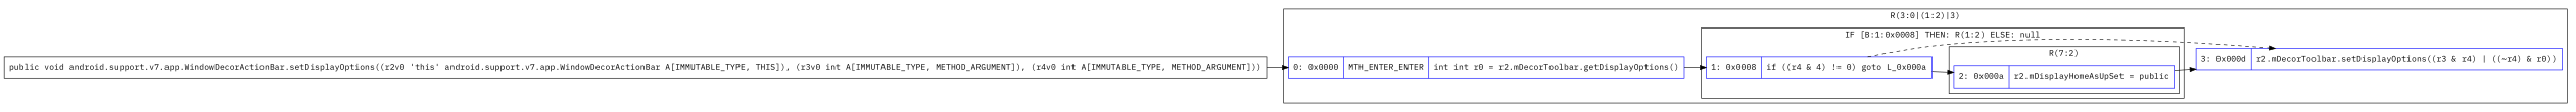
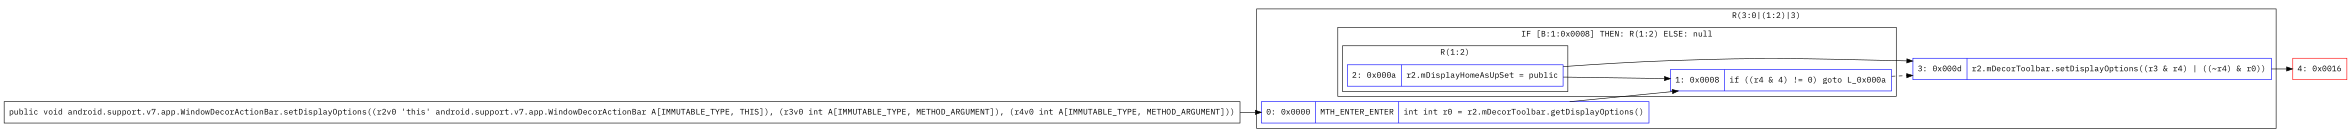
  digraph {
    fontname="IBM Plex Mono"
    rankdir=LR
    node [color=blue fontname="IBM Plex Mono" shape=record]
    edge [fontname="IBM Plex Mono"]
    n1 [label="{2\:\ 0x000a|r2.mDisplayHomeAsUpSet = public\l}"]
    n2 [label="{1\:\ 0x0008|if ((r4 & 4) != 0) goto L_0x000a\l}"]
    n3 [label="{0\:\ 0x0000|MTH_ENTER_ENTER\l|int int r0 = r2.mDecorToolbar.getDisplayOptions()\l}"]
    n4 [label="{3\:\ 0x000d|r2.mDecorToolbar.setDisplayOptions((r3 & r4) \| ((~r4) & r0))\l}"]
+   n5 [color=red label="{4\:\ 0x0016}"]
    n6 [label="{public void android.support.v7.app.WindowDecorActionBar.setDisplayOptions((r2v0 'this' android.support.v7.app.WindowDecorActionBar A[IMMUTABLE_TYPE, THIS]), (r3v0 int A[IMMUTABLE_TYPE, METHOD_ARGUMENT]), (r4v0 int A[IMMUTABLE_TYPE, METHOD_ARGUMENT])) }" color=""]
    subgraph cluster_1 {
      label="R(3:0|(1:2)|3)"
      n3
      n4
      subgraph cluster_2 {
        label="IF [B:1:0x0008] THEN: R(1:2) ELSE: null"
        n2
        subgraph cluster_3 {
-         label="R(7:2)"
+         label="R(1:2)"
          n1
        }
      }
    }
    n1 -> n4
-   n2 -> n1
+   n1 -> n2
    n2 -> n4 [style=dashed]
    n3 -> n2
+   n4 -> n5
    n6 -> n3
  }
